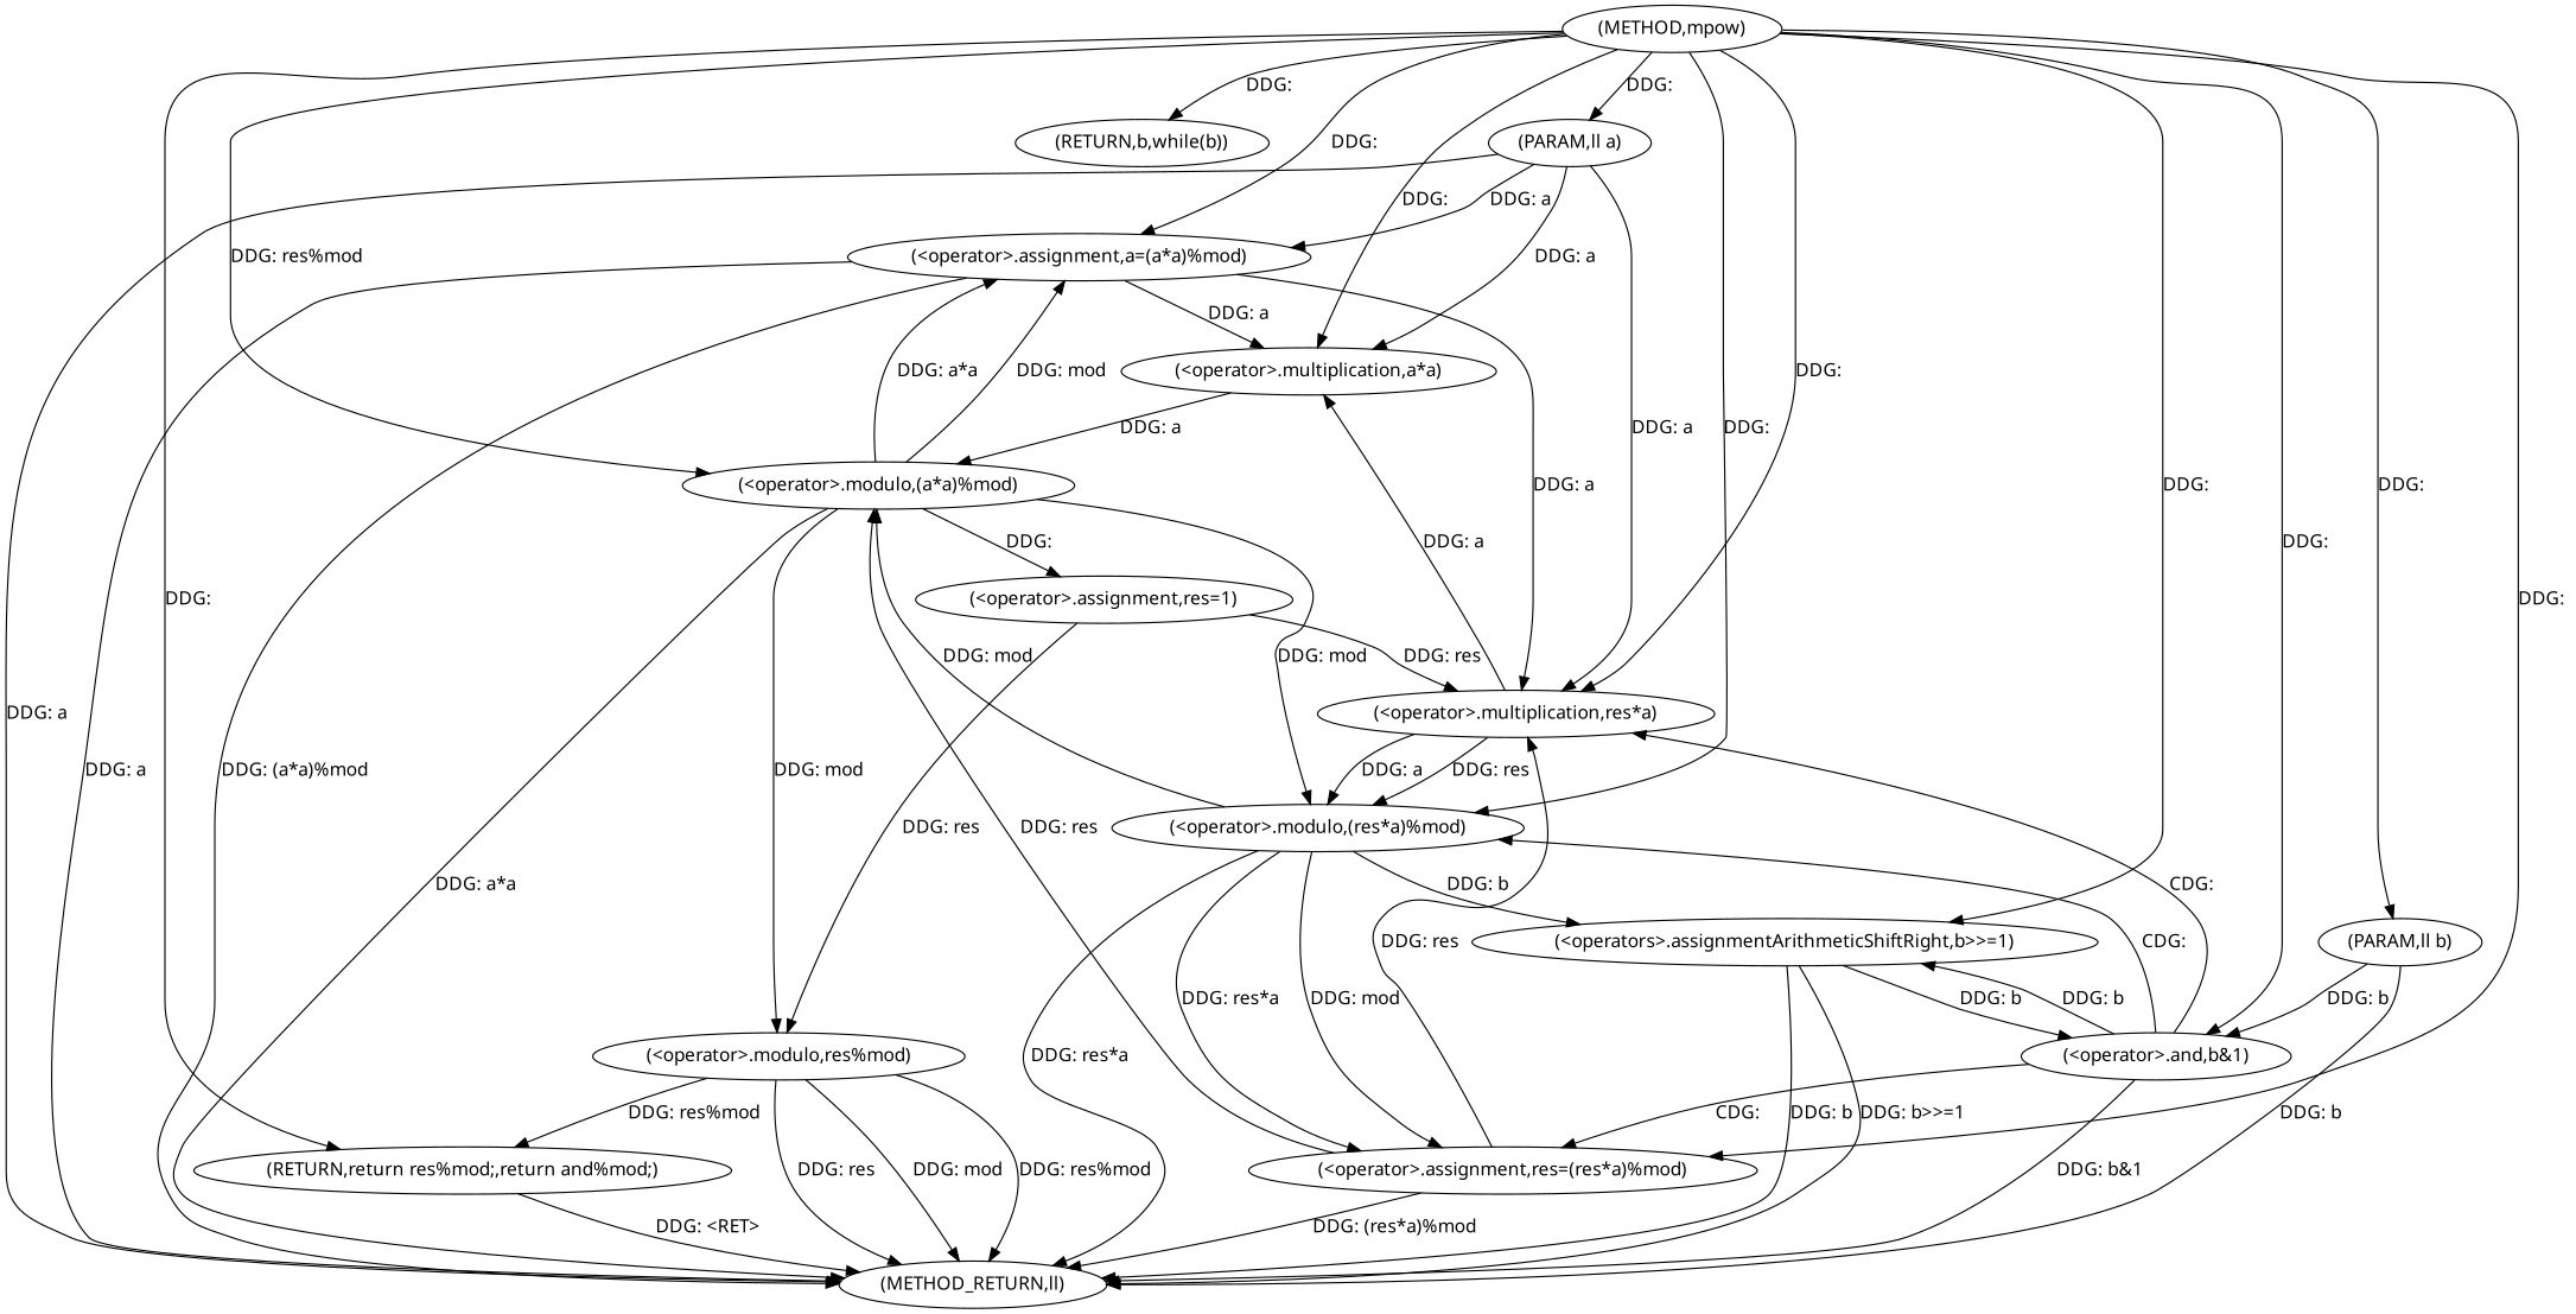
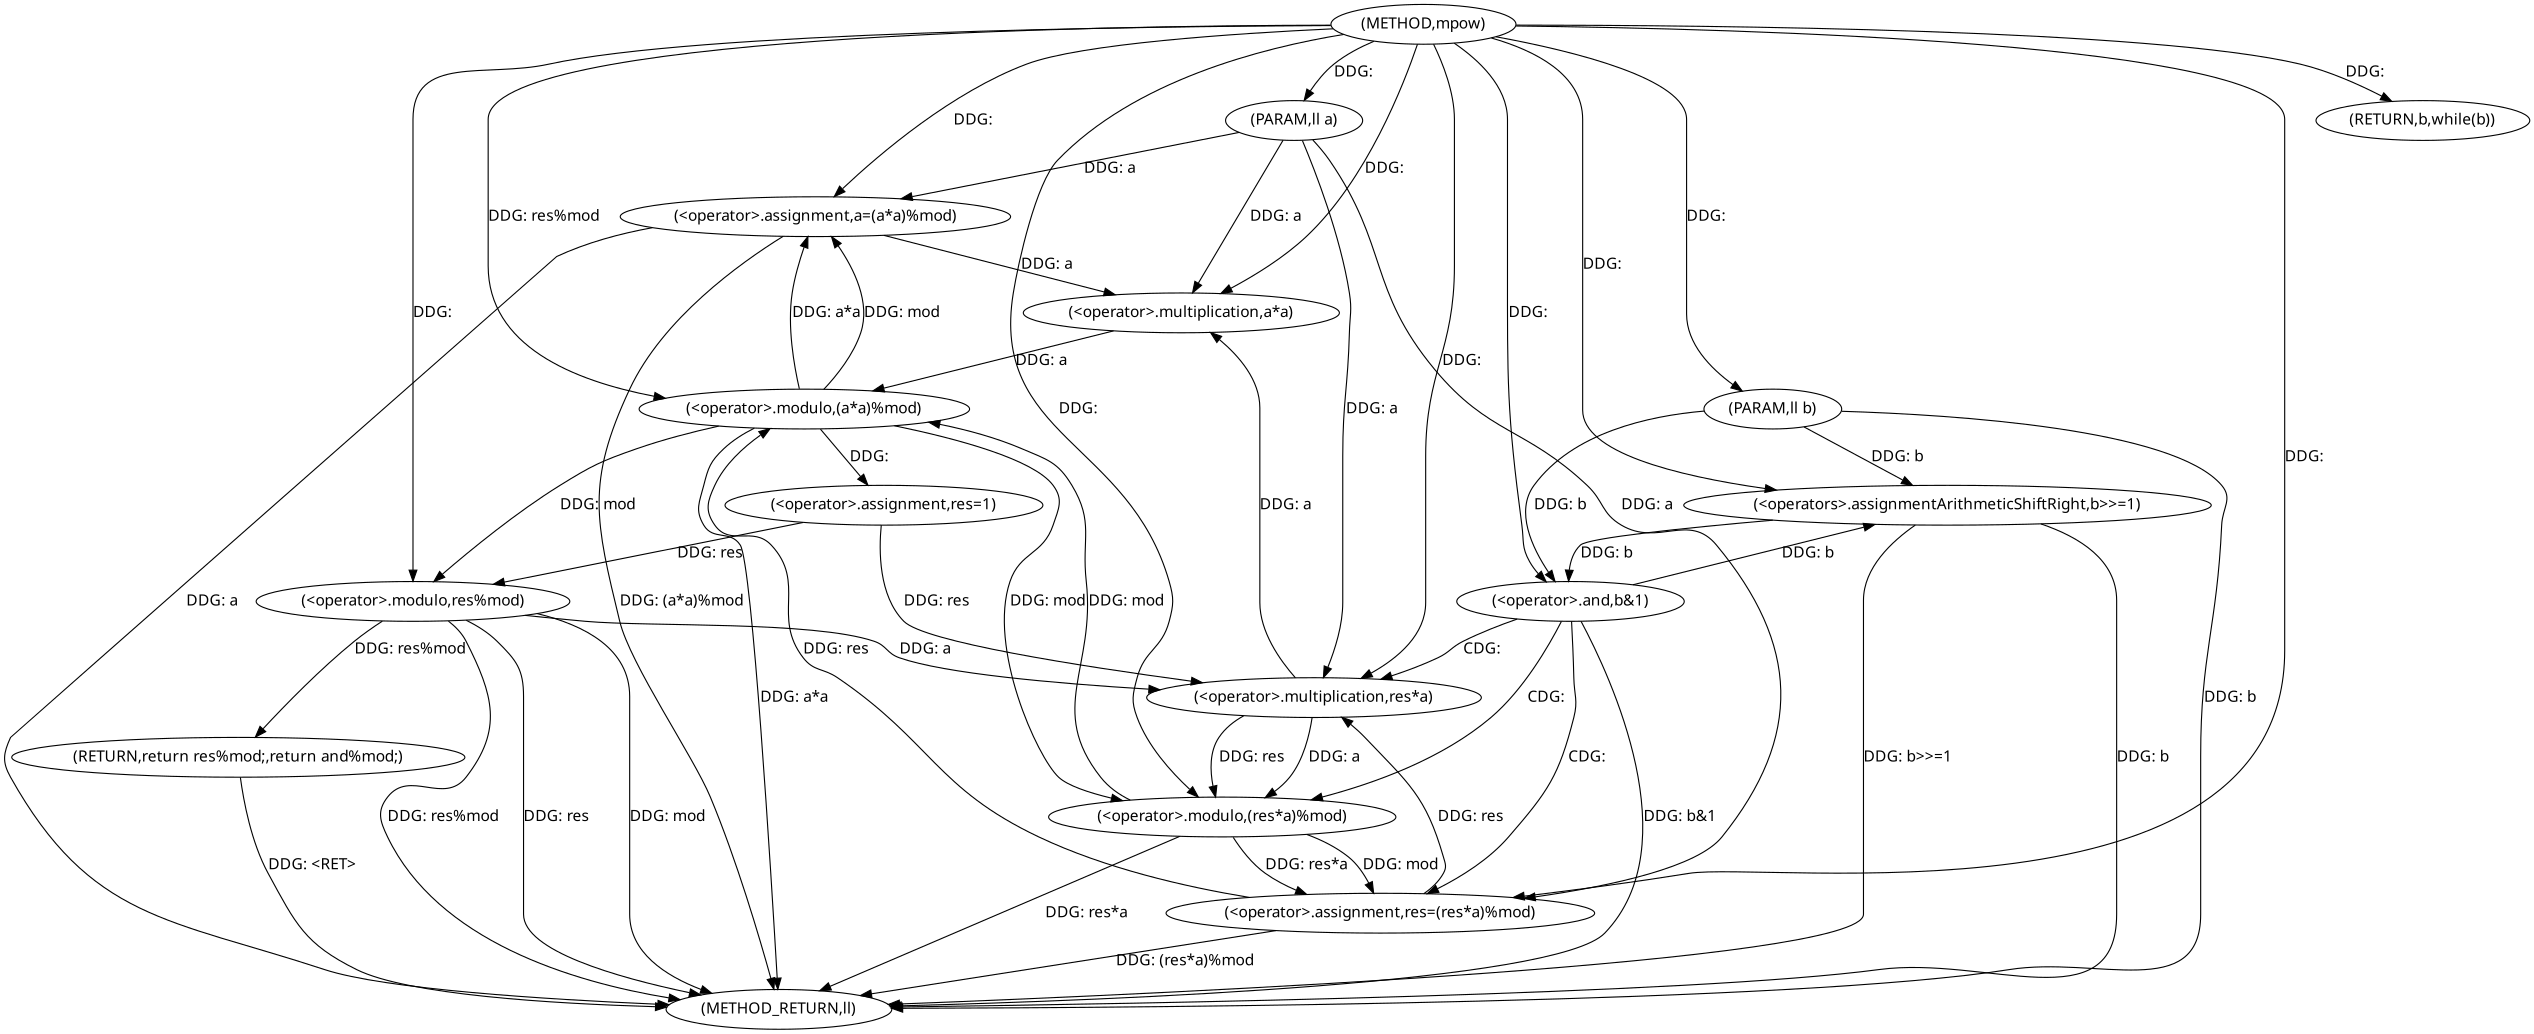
  digraph {
    fontname="Noto Sans"
    node [fontname="Noto Sans"]
    edge [fontname="Noto Sans"]
    n1 [label="(METHOD,mpow)"]
    n2 [label="(PARAM,ll a)"]
    n3 [label="(PARAM,ll b)"]
    n4 [label="(RETURN,b,while(b))"]
    n5 [label="(<operator>.modulo,res%mod)"]
    n6 [label="(<operator>.assignment,a=(a*a)%mod)"]
    n7 [label="(<operators>.assignmentArithmeticShiftRight,b>>=1)"]
    n8 [label="(<operator>.and,b&1)"]
    n9 [label="(<operator>.assignment,res=(res*a)%mod)"]
    n10 [label="(<operator>.modulo,(a*a)%mod)"]
    n11 [label="(<operator>.modulo,(res*a)%mod)"]
    n12 [label="(<operator>.multiplication,a*a)"]
    n13 [label="(<operator>.multiplication,res*a)"]
    n14 [label="(METHOD_RETURN,ll)"]
    n15 [label="(<operator>.assignment,res=1)"]
    n16 [label="(RETURN,return res%mod;,return and%mod;)"]
    n1 -> n2 [label="DDG: "]
    n1 -> n3 [label="DDG: "]
    n1 -> n4 [label="DDG: "]
-   n1 -> n16 [label="DDG: "]
+   n1 -> n5 [label="DDG: "]
    n1 -> n6 [label="DDG: "]
    n1 -> n7 [label="DDG: "]
    n1 -> n8 [label="DDG: "]
    n1 -> n9 [label="DDG: "]
    n1 -> n10 [label="DDG: res%mod"]
    n1 -> n11 [label="DDG: "]
    n1 -> n12 [label="DDG: "]
    n1 -> n13 [label="DDG: "]
    n2 -> n6 [label="DDG: a"]
    n2 -> n12 [label="DDG: a"]
    n2 -> n13 [label="DDG: a"]
-   n2 -> n14 [label="DDG: a"]
-   n11 -> n7 [label="DDG: b"]
+   n2 -> n9 [label="DDG: a"]
+   n3 -> n7 [label="DDG: b"]
    n3 -> n8 [label="DDG: b"]
    n3 -> n14 [label="DDG: b"]
    n5 -> n14 [label="DDG: res"]
    n5 -> n14 [label="DDG: mod"]
    n5 -> n14 [label="DDG: res%mod"]
    n5 -> n16 [label="DDG: res%mod"]
    n6 -> n12 [label="DDG: a"]
-   n6 -> n13 [label="DDG: a"]
+   n5 -> n13 [label="DDG: a"]
    n6 -> n14 [label="DDG: a"]
    n6 -> n14 [label="DDG: (a*a)%mod"]
    n7 -> n8 [label="DDG: b"]
    n7 -> n14 [label="DDG: b"]
    n7 -> n14 [label="DDG: b>>=1"]
    n8 -> n7 [label="DDG: b"]
    n8 -> n9 [label="CDG: "]
    n8 -> n11 [label="CDG: "]
    n8 -> n13 [label="CDG: "]
    n8 -> n14 [label="DDG: b&1"]
    n9 -> n10 [label="DDG: res"]
    n9 -> n13 [label="DDG: res"]
    n9 -> n14 [label="DDG: (res*a)%mod"]
    n10 -> n5 [label="DDG: mod"]
    n10 -> n6 [label="DDG: a*a"]
    n10 -> n6 [label="DDG: mod"]
    n10 -> n11 [label="DDG: mod"]
    n10 -> n14 [label="DDG: a*a"]
    n10 -> n15 [label="DDG: "]
    n11 -> n9 [label="DDG: res*a"]
    n11 -> n9 [label="DDG: mod"]
    n11 -> n10 [label="DDG: mod"]
    n11 -> n14 [label="DDG: res*a"]
    n12 -> n10 [label="DDG: a"]
    n13 -> n11 [label="DDG: a"]
    n13 -> n11 [label="DDG: res"]
    n13 -> n12 [label="DDG: a"]
    n15 -> n5 [label="DDG: res"]
    n15 -> n13 [label="DDG: res"]
    n16 -> n14 [label="DDG: <RET>"]
  }
